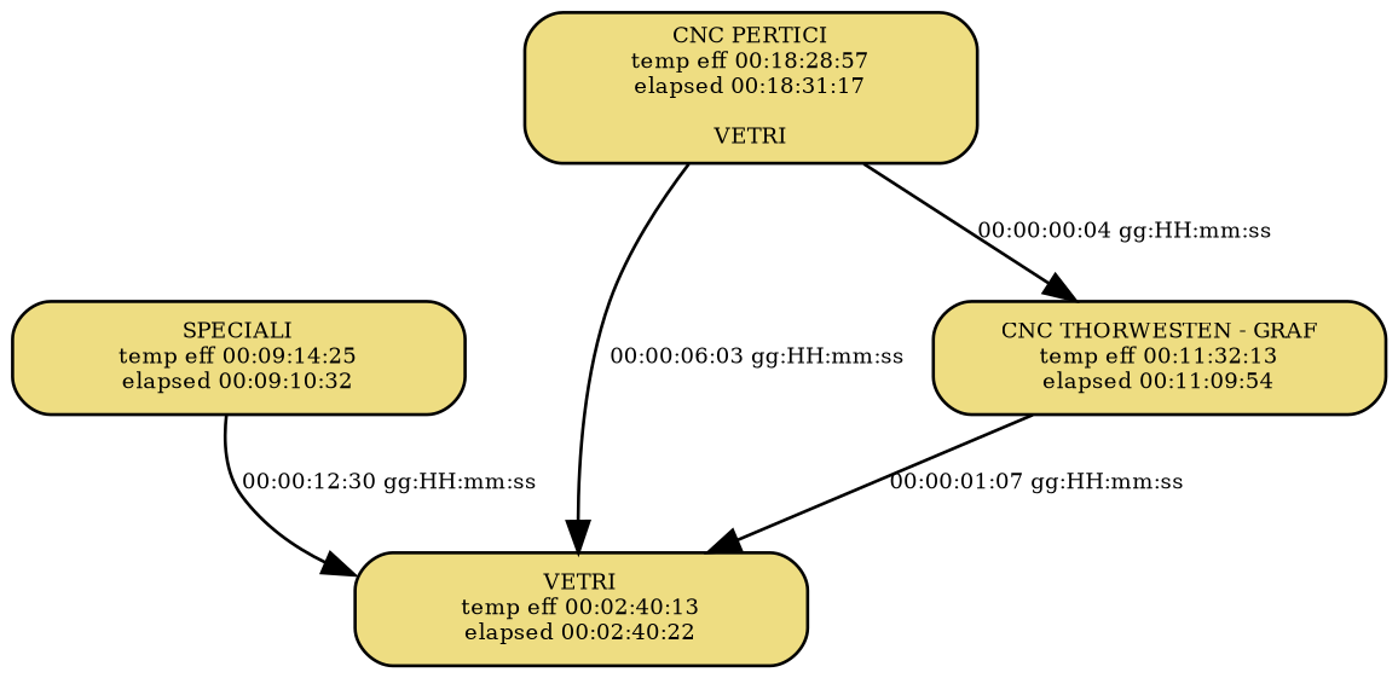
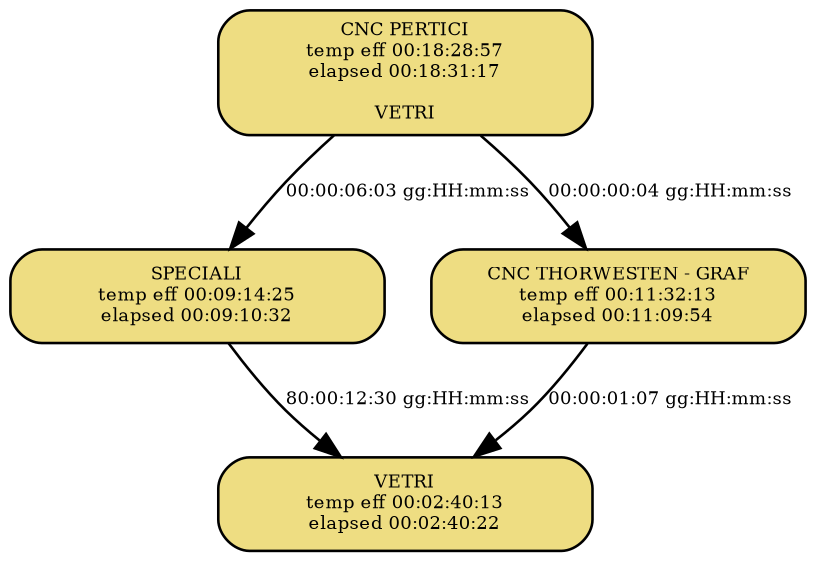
  digraph {
    node [fillcolor=lightgoldenrod fontsize=7 shape=box style="filled, rounded"]
    edge [fontsize=7]
    n1 [label="SPECIALI\n temp eff 00:09:14:25 \n elapsed 00:09:10:32 \n" width=2]
    n2 [label="VETRI\n temp eff 00:02:40:13 \n elapsed 00:02:40:22 \n" width=2]
    n3 [label="CNC PERTICI\n temp eff 00:18:28:57 \n elapsed 00:18:31:17 \n\n VETRI " width=2]
    n4 [label="CNC THORWESTEN - GRAF\n temp eff 00:11:32:13 \n elapsed 00:11:09:54 \n" width=2]
-   n1 -> n2 [label="00:00:12:30 gg:HH:mm:ss"]
-   n3 -> n2 [label="00:00:06:03 gg:HH:mm:ss"]
+   n1 -> n2 [label="80:00:12:30 gg:HH:mm:ss"]
+   n3 -> n1 [label="00:00:06:03 gg:HH:mm:ss"]
    n3 -> n4 [label="00:00:00:04 gg:HH:mm:ss"]
    n4 -> n2 [label="00:00:01:07 gg:HH:mm:ss"]
  }
